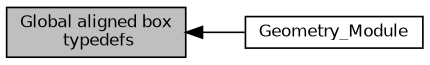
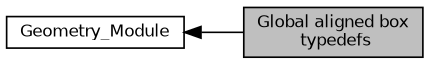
  digraph {
    rankdir=LR
    node [color=black fontname=Helvetica fontsize=10 shape=record style=filled]
    n1 [fillcolor=white height=0.2 label=Geometry_Module width=0.4]
    n2 [fillcolor=grey75 fontcolor=black height=0.2 label="Global aligned box\l typedefs" width=0.4]
-   n2 -> n1 [dir=back fontname=Helvetica fontsize=10 labelfontname=Helvetica labelfontsize=10 shape=plaintext style=solid]
+   n1 -> n2 [dir=back fontname=Helvetica fontsize=10 labelfontname=Helvetica labelfontsize=10 shape=plaintext style=solid]
  }
